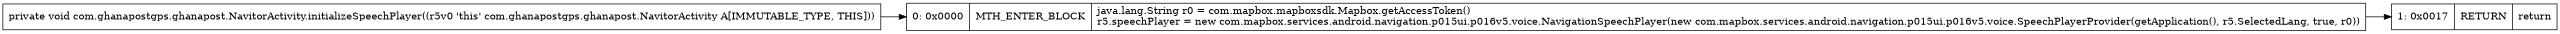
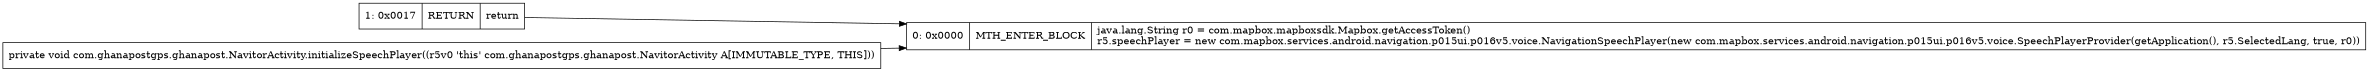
  digraph {
    rankdir=LR
    node [shape=record]
    n1 [label="{0\:\ 0x0000|MTH_ENTER_BLOCK\l|java.lang.String r0 = com.mapbox.mapboxsdk.Mapbox.getAccessToken()\lr5.speechPlayer = new com.mapbox.services.android.navigation.p015ui.p016v5.voice.NavigationSpeechPlayer(new com.mapbox.services.android.navigation.p015ui.p016v5.voice.SpeechPlayerProvider(getApplication(), r5.SelectedLang, true, r0))\l}"]
    n2 [label="{1\:\ 0x0017|RETURN\l|return\l}"]
    n3 [label="{private void com.ghanapostgps.ghanapost.NavitorActivity.initializeSpeechPlayer((r5v0 'this' com.ghanapostgps.ghanapost.NavitorActivity A[IMMUTABLE_TYPE, THIS])) }"]
-   n1 -> n2
+   n2 -> n1
    n3 -> n1
  }
